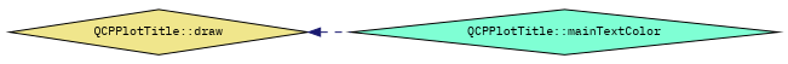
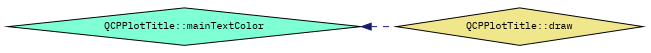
  digraph {
    rankdir=LR
    fontname="IBM Plex Mono"
    node [color=black fontname="IBM Plex Mono" fontsize=10 shape=diamond style=filled]
    n1 [fillcolor=aquamarine fontcolor=black height=0.2 label="QCPPlotTitle::mainTextColor" width=0.4]
    n2 [fillcolor=khaki height=0.2 label="QCPPlotTitle::draw" width=0.4]
-   n2 -> n1 [color=midnightblue dir=back fontname="IBM Plex Mono" fontsize=10 labelfontname=Helvetica labelfontsize=10 style=dashed]
+   n1 -> n2 [color=midnightblue dir=back fontname="IBM Plex Mono" fontsize=10 labelfontname=Helvetica labelfontsize=10 style=dashed]
  }
